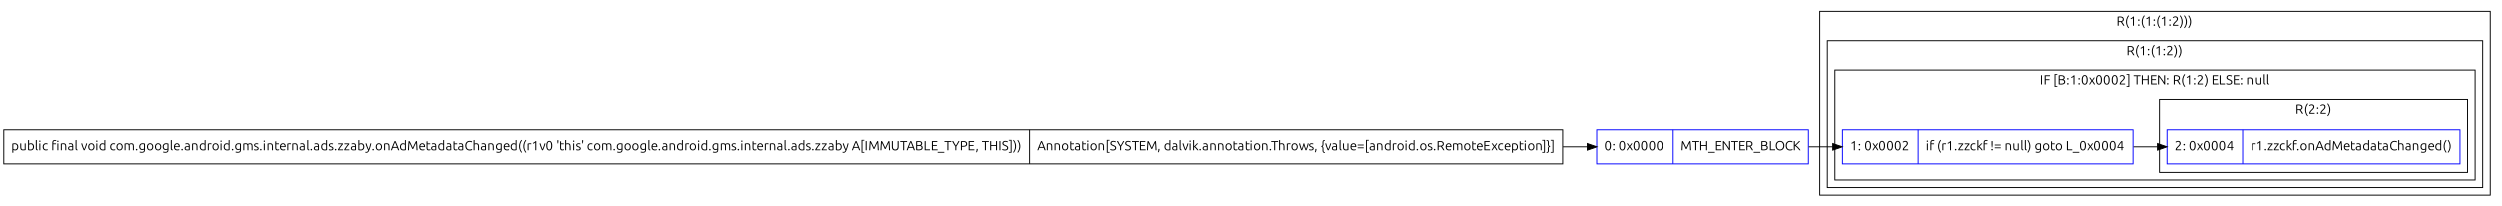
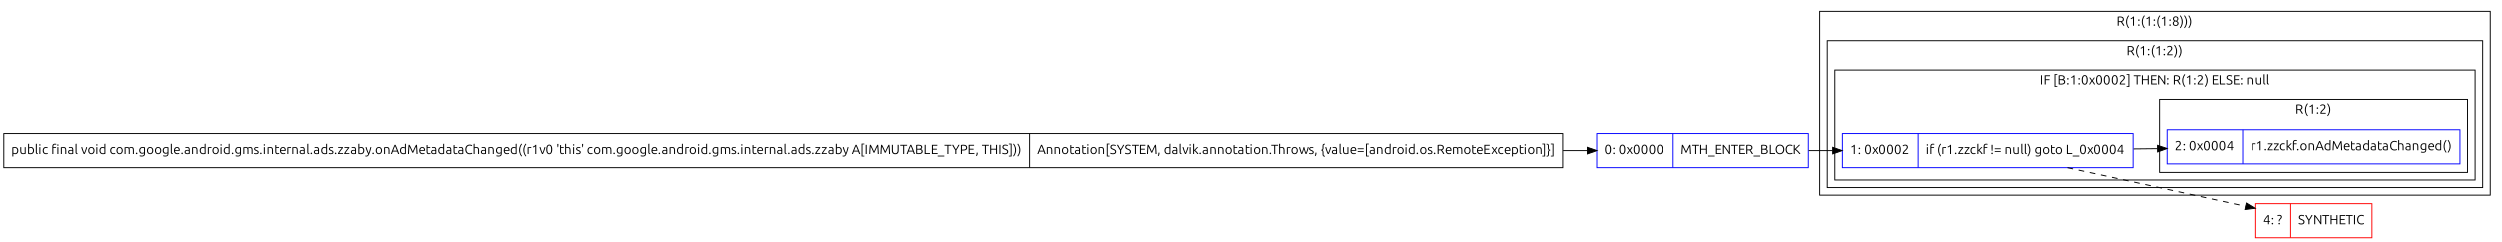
  digraph {
    fontname=Ubuntu
    rankdir=LR
    node [color=blue fontname=Ubuntu shape=record]
    edge [fontname=Ubuntu]
    n1 [label="{2\:\ 0x0004|r1.zzckf.onAdMetadataChanged()\l}"]
    n2 [label="{1\:\ 0x0002|if (r1.zzckf != null) goto L_0x0004\l}"]
+   n3 [color=red label="{4\:\ ?|SYNTHETIC\l}"]
    n4 [label="{0\:\ 0x0000|MTH_ENTER_BLOCK\l}"]
    n5 [label="{public final void com.google.android.gms.internal.ads.zzaby.onAdMetadataChanged((r1v0 'this' com.google.android.gms.internal.ads.zzaby A[IMMUTABLE_TYPE, THIS]))  | Annotation[SYSTEM, dalvik.annotation.Throws, \{value=[android.os.RemoteException]\}]\l}" color=""]
    subgraph cluster_1 {
-     label="R(1:(1:(1:2)))"
+     label="R(1:(1:(1:8)))"
      subgraph cluster_2 {
        label="R(1:(1:2))"
        subgraph cluster_3 {
          label="IF [B:1:0x0002] THEN: R(1:2) ELSE: null"
          n2
          subgraph cluster_4 {
-           label="R(2:2)"
+           label="R(1:2)"
            n1
          }
        }
      }
    }
    n2 -> n1
+   n2 -> n3 [style=dashed]
    n4 -> n2
    n5 -> n4
  }
